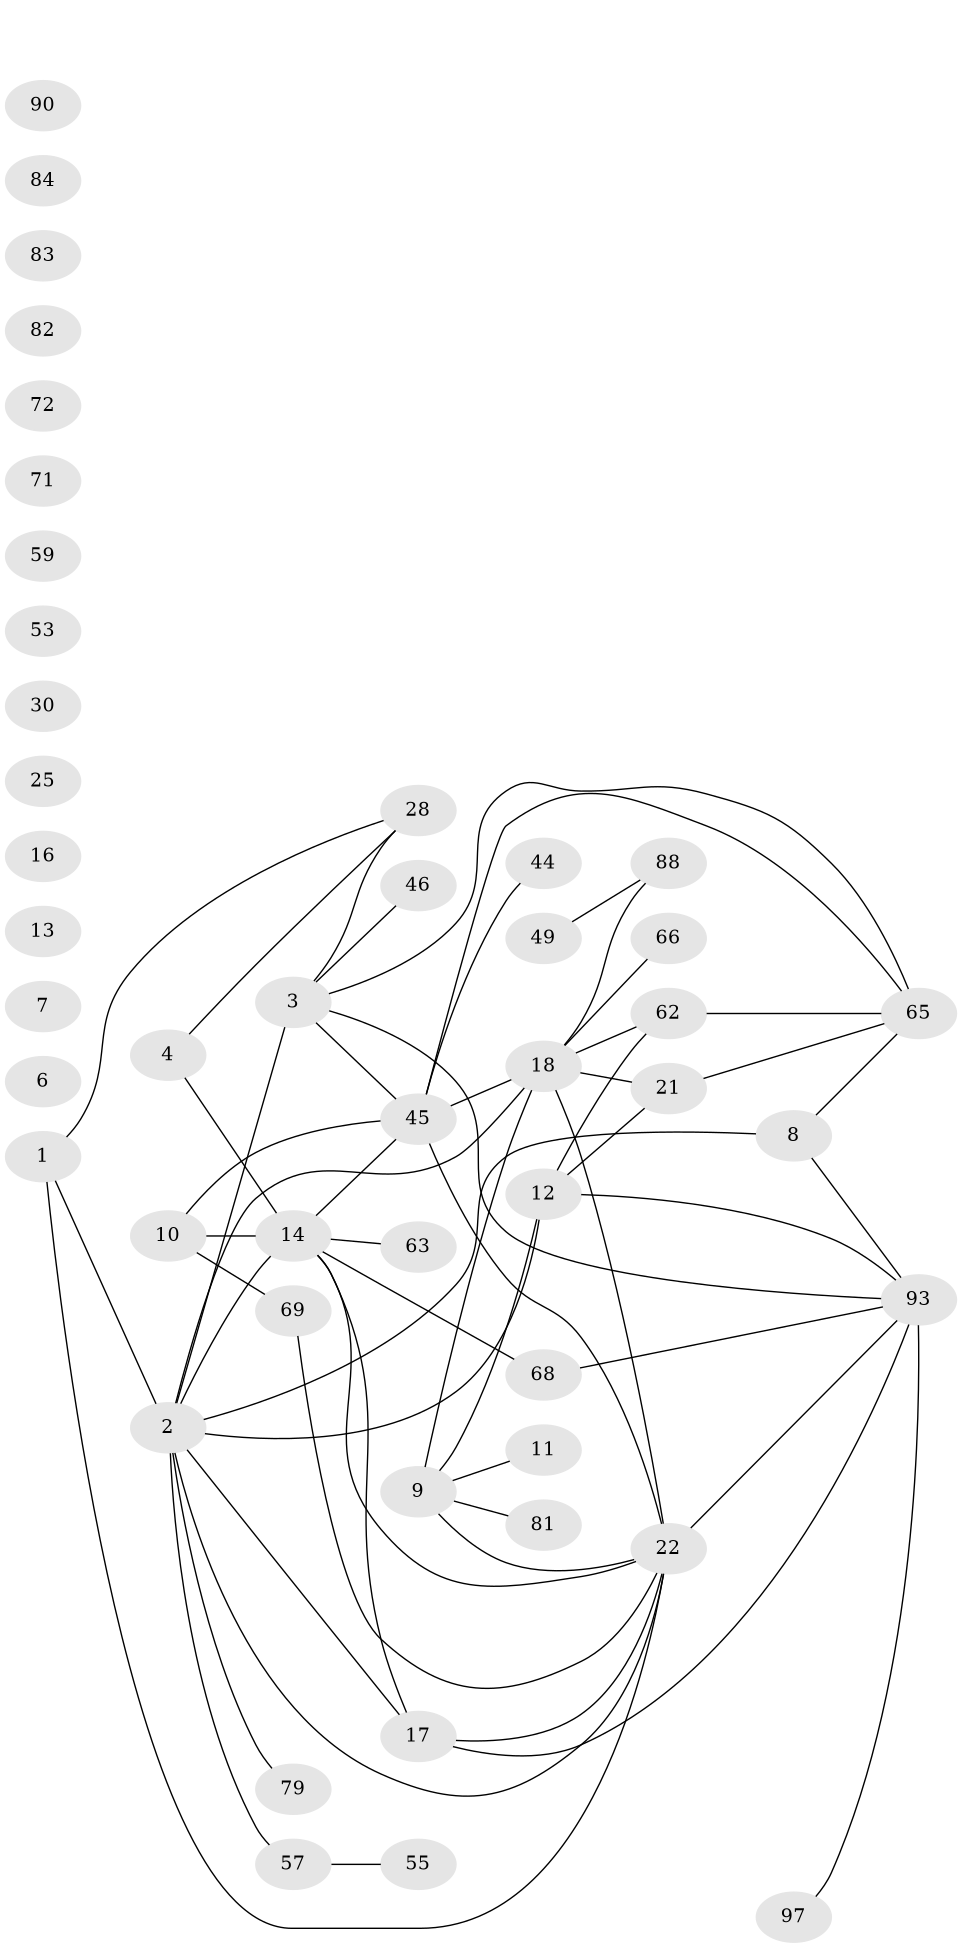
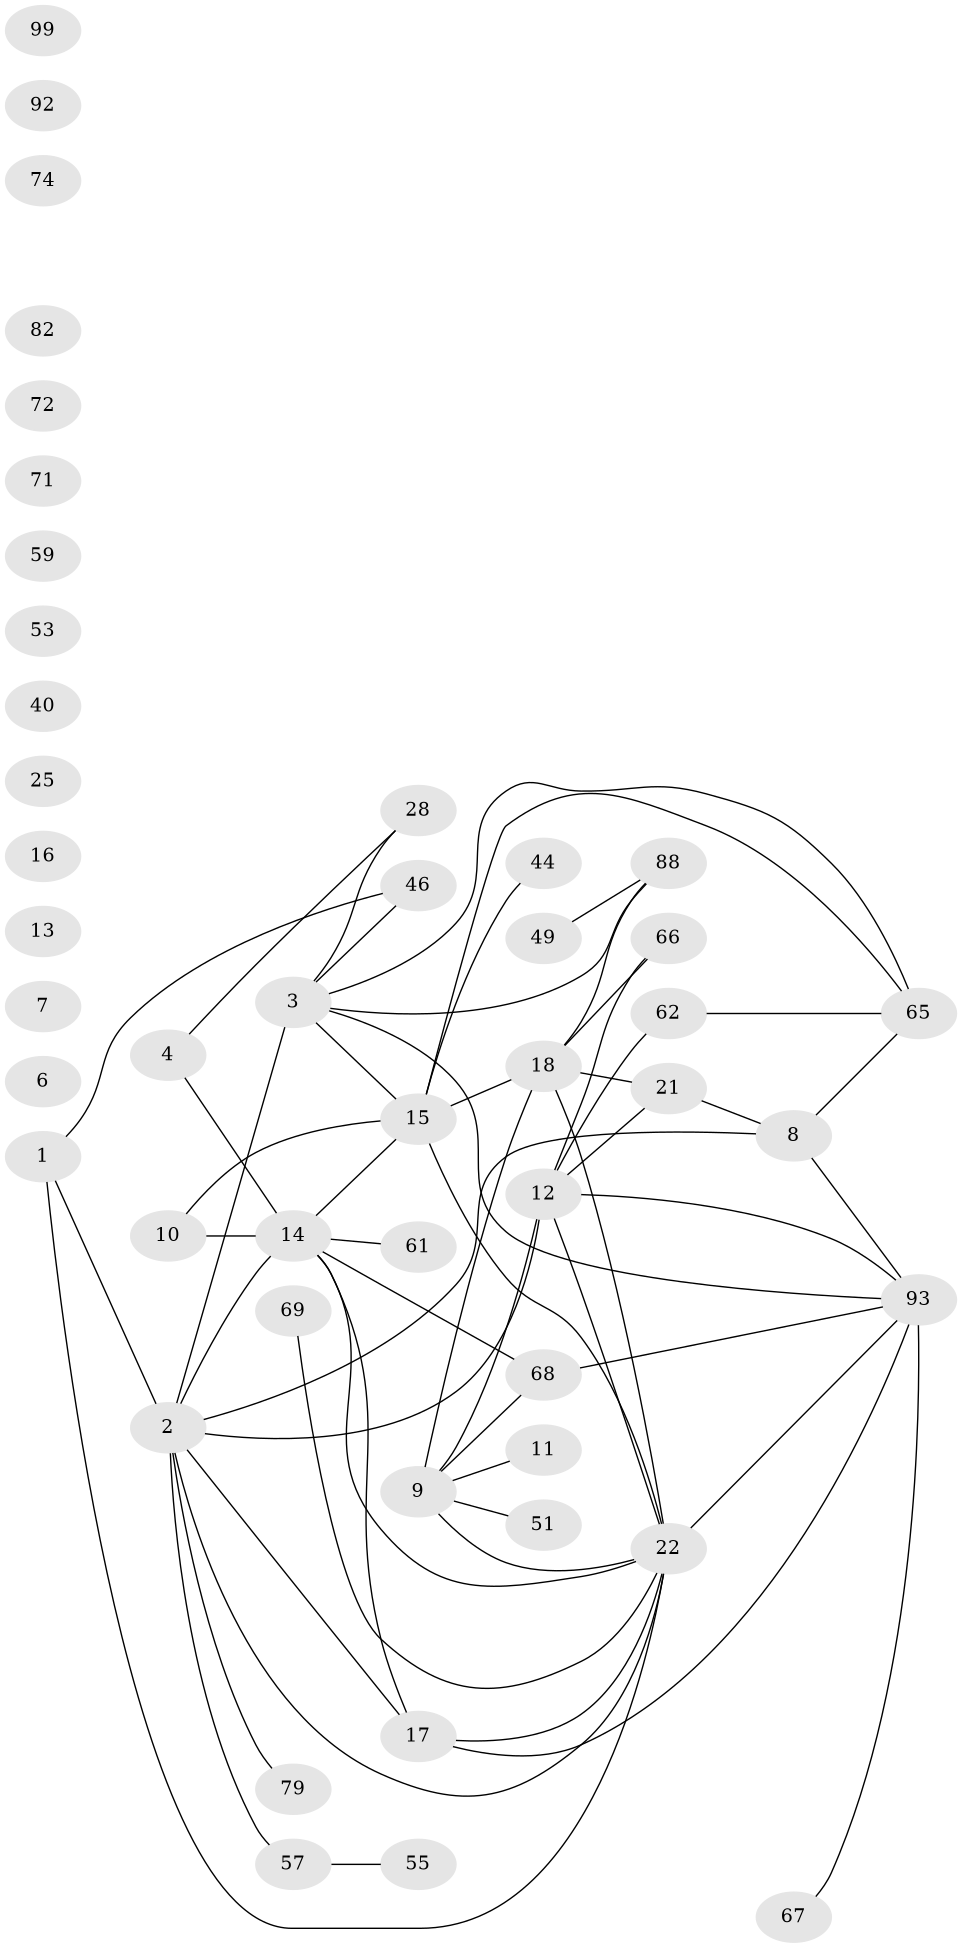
  graph {
    rankdir=LR
    node [color=gray90 style=filled]
    1 [super="+61"]
    2 [super="+94+5+38+54+70+52"]
    22 [super="+36+27"]
    28 [super="+80+96+74+75"]
    3 [super="+20"]
    8 [super="+81"]
    12 [super="+37+43"]
    14 [super="+85+34+47"]
    17 [super="+50+31"]
    18 [super="+33+23"]
    57
    79
    93 [super="+95"]
-   15 [super="+26+111+58+64+48" label=45]
+   15 [super="+26+111+58+64+48"]
    46
    65 [super="+103"]
    88 [super="+101"]
    21 [super="+42+56"]
    62
    66
    68 [super="+73+113"]
-   63
+   63 [label=61]
    44
    55
    4 [super="+76"]
    6
    7
    9 [super="+106+107+24+29"]
    11
-   51 [super="+69" label=81]
+   51 [super="+69"]
    10 [super="+39"]
    n32 [label=69]
    13 [super="+30"]
    16 [super="+108"]
    25
-   40 [label=30]
+   40
    49
    53
    59
-   67 [label=97]
+   67
    71
    72 [super="+87"]
    82
-   83
-   84
-   92 [label=90]
+   84 [label=74]
+   92
+   99
    1 -- 2
    1 -- 22
-   1 -- 28
+   1 -- 46
    2 -- 22
    2 -- 3
    2 -- 8
    2 -- 12 [weight=2]
    2 -- 14
    2 -- 17
-   2 -- 18
    2 -- 57
    2 -- 79
    22 -- 93
    3 -- 28
    3 -- 93
    3 -- 15
    3 -- 46
    3 -- 65
+   3 -- 88
    8 -- 93
    8 -- 65
+   12 -- 22
    12 -- 93 [weight=2]
    12 -- 21
    12 -- 62
+   12 -- 66
    14 -- 22
    14 -- 17
    14 -- 15
    14 -- 68 [weight=2]
    14 -- 63
    17 -- 22
    17 -- 93
    18 -- 22
    18 -- 88
    18 -- 21
-   18 -- 62
    18 -- 66
    57 -- 55 [weight=2]
    15 -- 22 [weight=3]
    15 -- 18 [weight=2]
    15 -- 65
    15 -- 44
-   21 -- 65
+   21 -- 8
    62 -- 65
    68 -- 93
    4 -- 28
    4 -- 14
    9 -- 22
    9 -- 12
    9 -- 18 [weight=2]
+   9 -- 68 [weight=2]
    9 -- 11
    9 -- 51
    10 -- 14
    10 -- 15
-   10 -- n32
    n32 -- 22
    49 -- 88
    67 -- 93
  }
